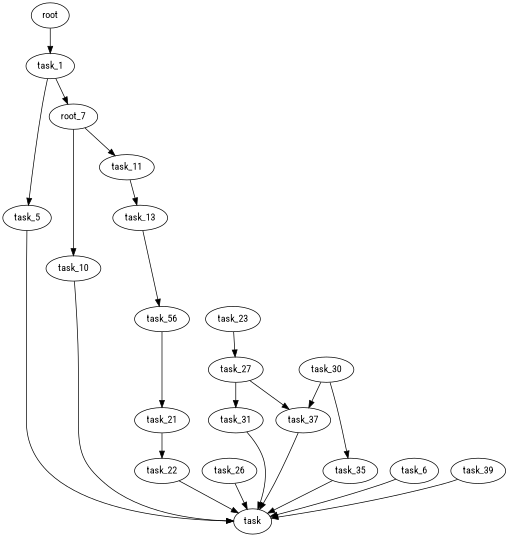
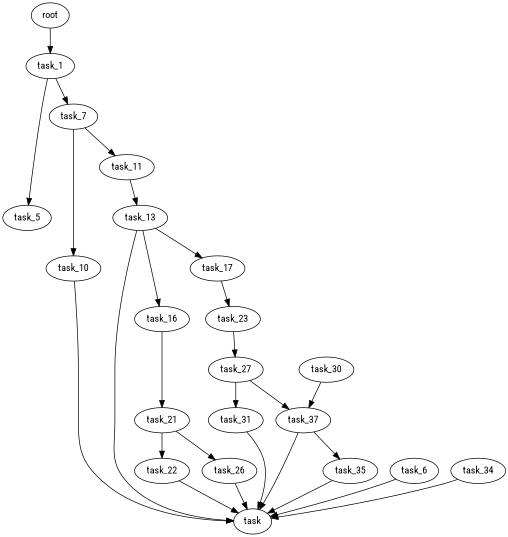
  digraph {
    fontname="Roboto Condensed"
    node [fontname="Roboto Condensed"]
    edge [fontname="Roboto Condensed"]
    root
    task_1
    task_5
-   task_7 [label=root_7]
+   task_7
    n5 [label=task]
    task_6
    task_10
    task_11
    task_13
-   task_16 [label=task_56]
+   task_16
+   task_17
    task_21
    task_23
    task_22
    task_26
    task_27
    task_31
    task_37
    task_30
    task_35
-   task_39
+   task_39 [label=task_34]
    root -> task_1
    task_1 -> task_5
    task_1 -> task_7
-   task_5 -> n5
+   task_13 -> n5
    task_7 -> task_10
    task_7 -> task_11
    task_6 -> n5
    task_10 -> n5
    task_11 -> task_13
    task_13 -> task_16
+   task_13 -> task_17
    task_16 -> task_21
+   task_17 -> task_23
    task_21 -> task_22
+   task_21 -> task_26
    task_23 -> task_27
    task_22 -> n5
    task_26 -> n5
    task_27 -> task_31
    task_27 -> task_37
    task_31 -> n5
    task_37 -> n5
    task_30 -> task_37
-   task_30 -> task_35
+   task_37 -> task_35
    task_35 -> n5
    task_39 -> n5
  }
